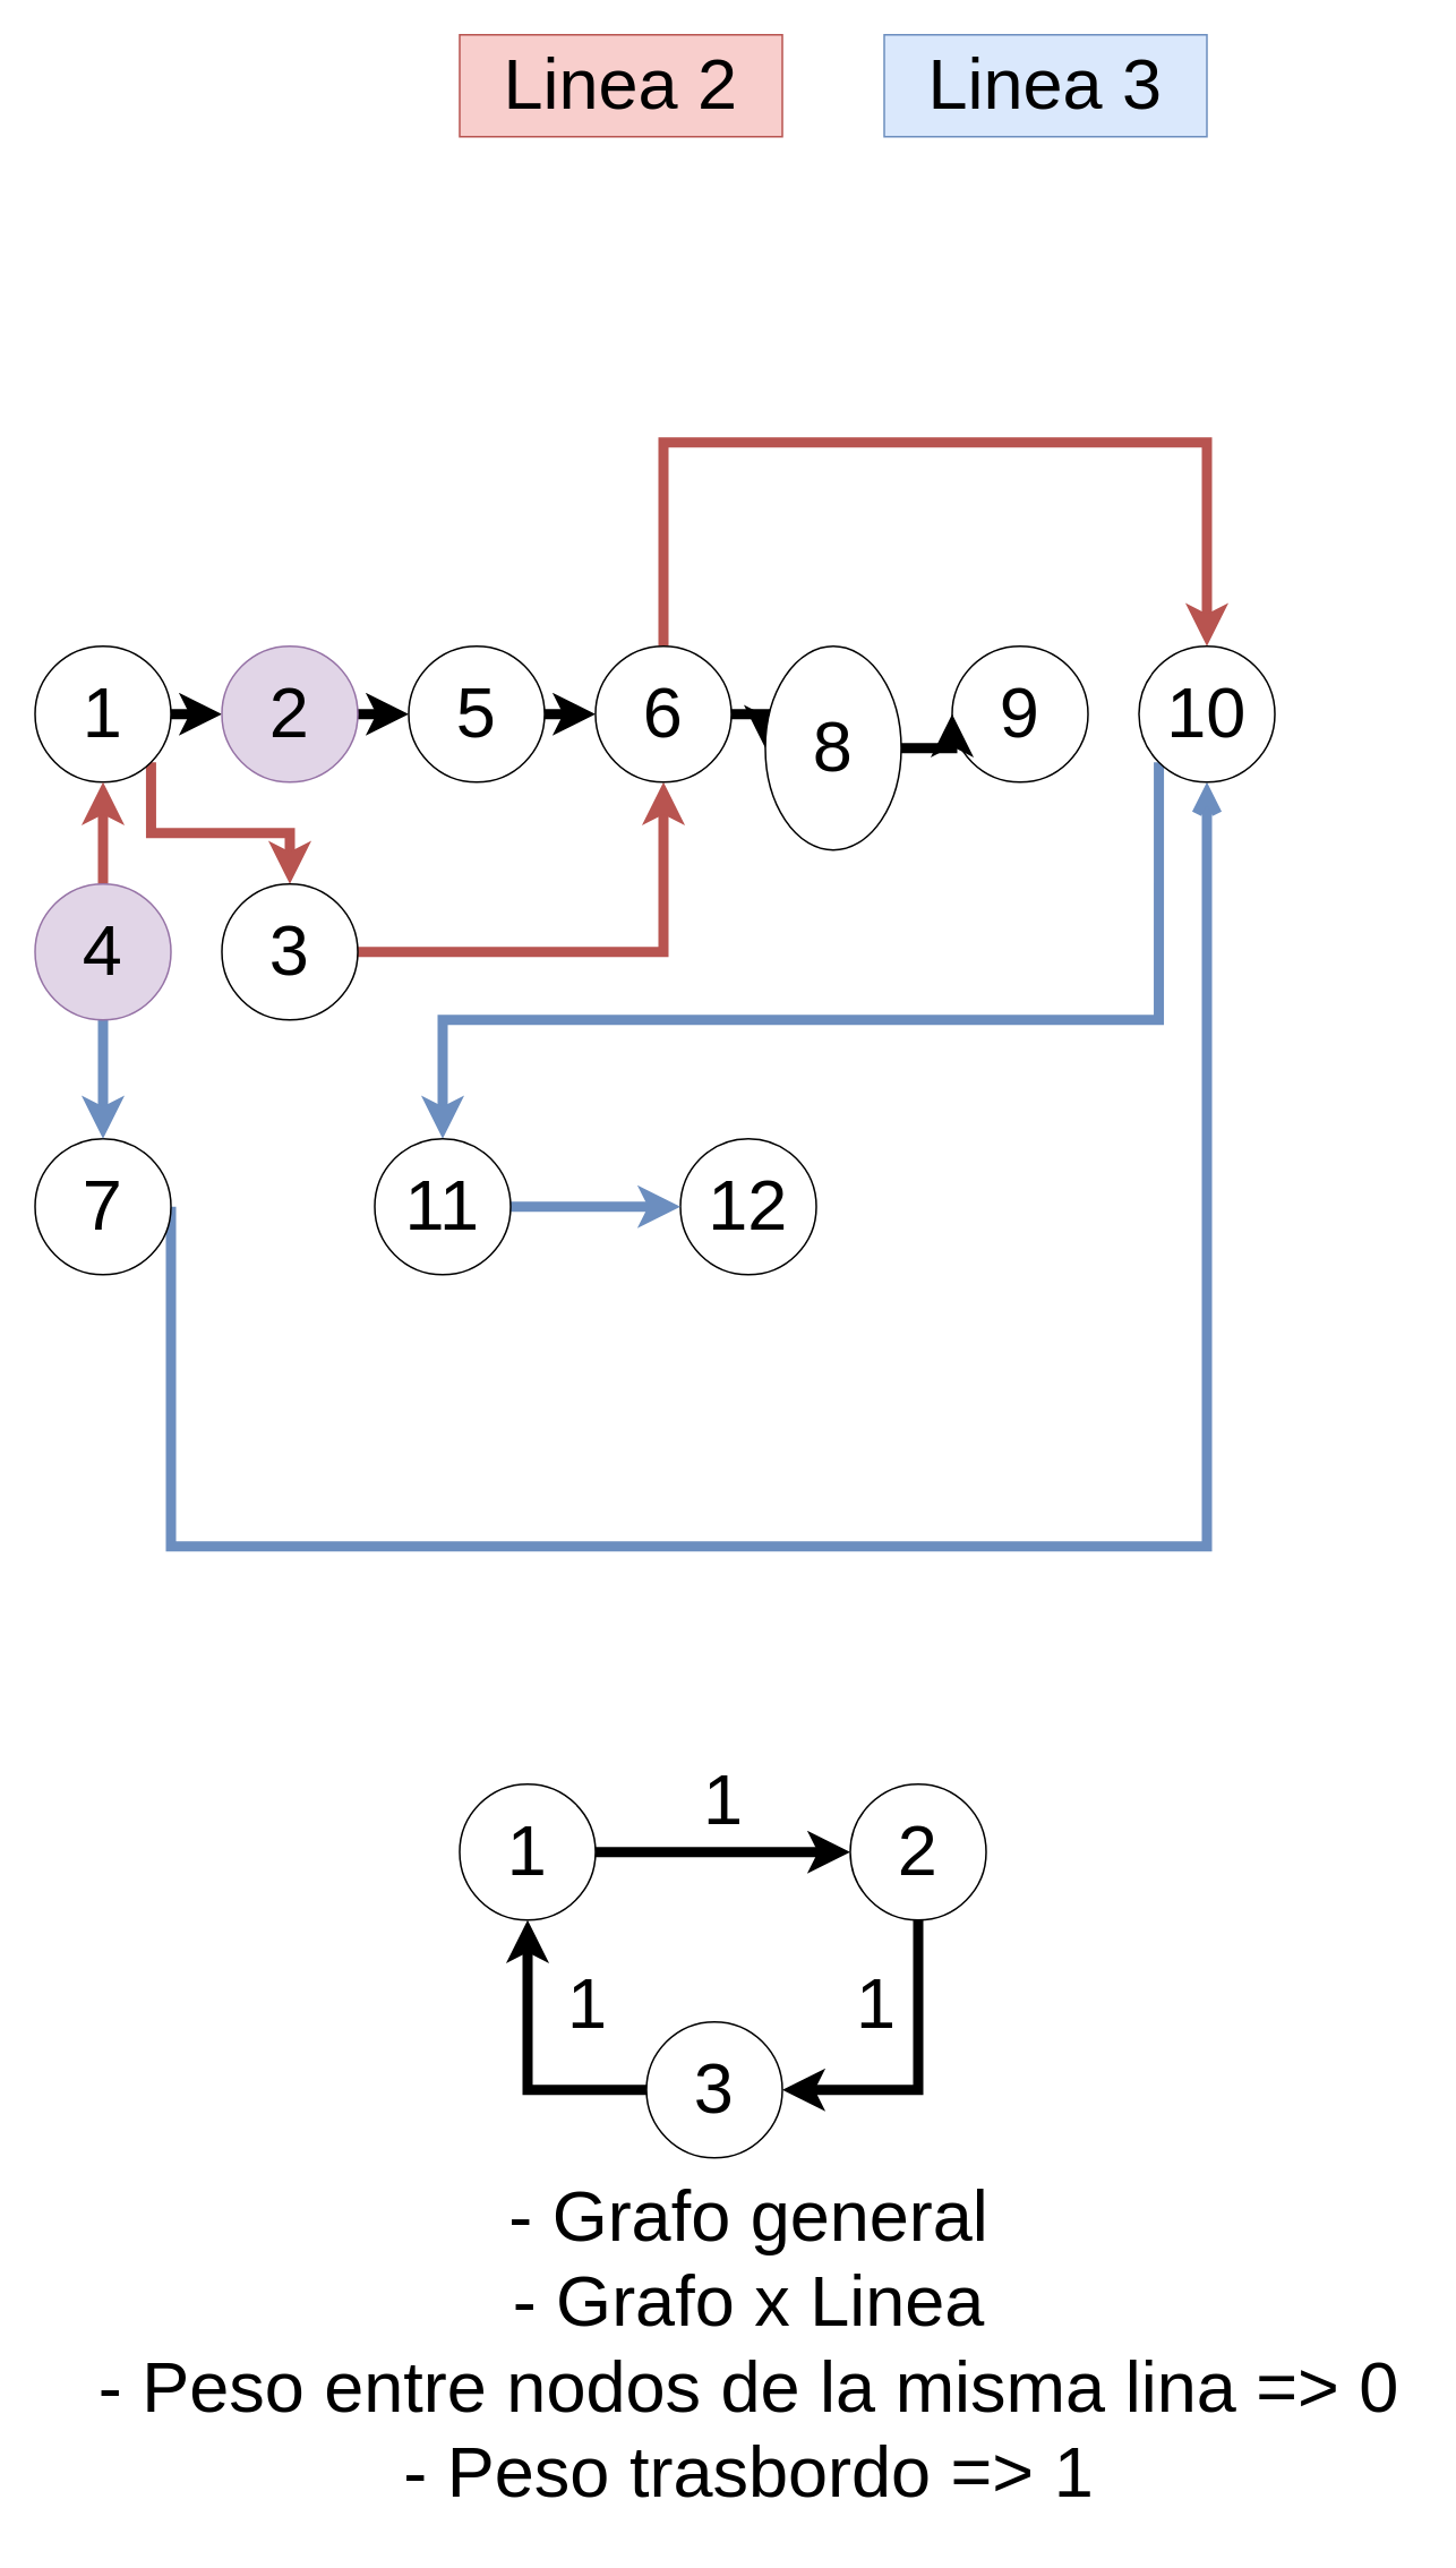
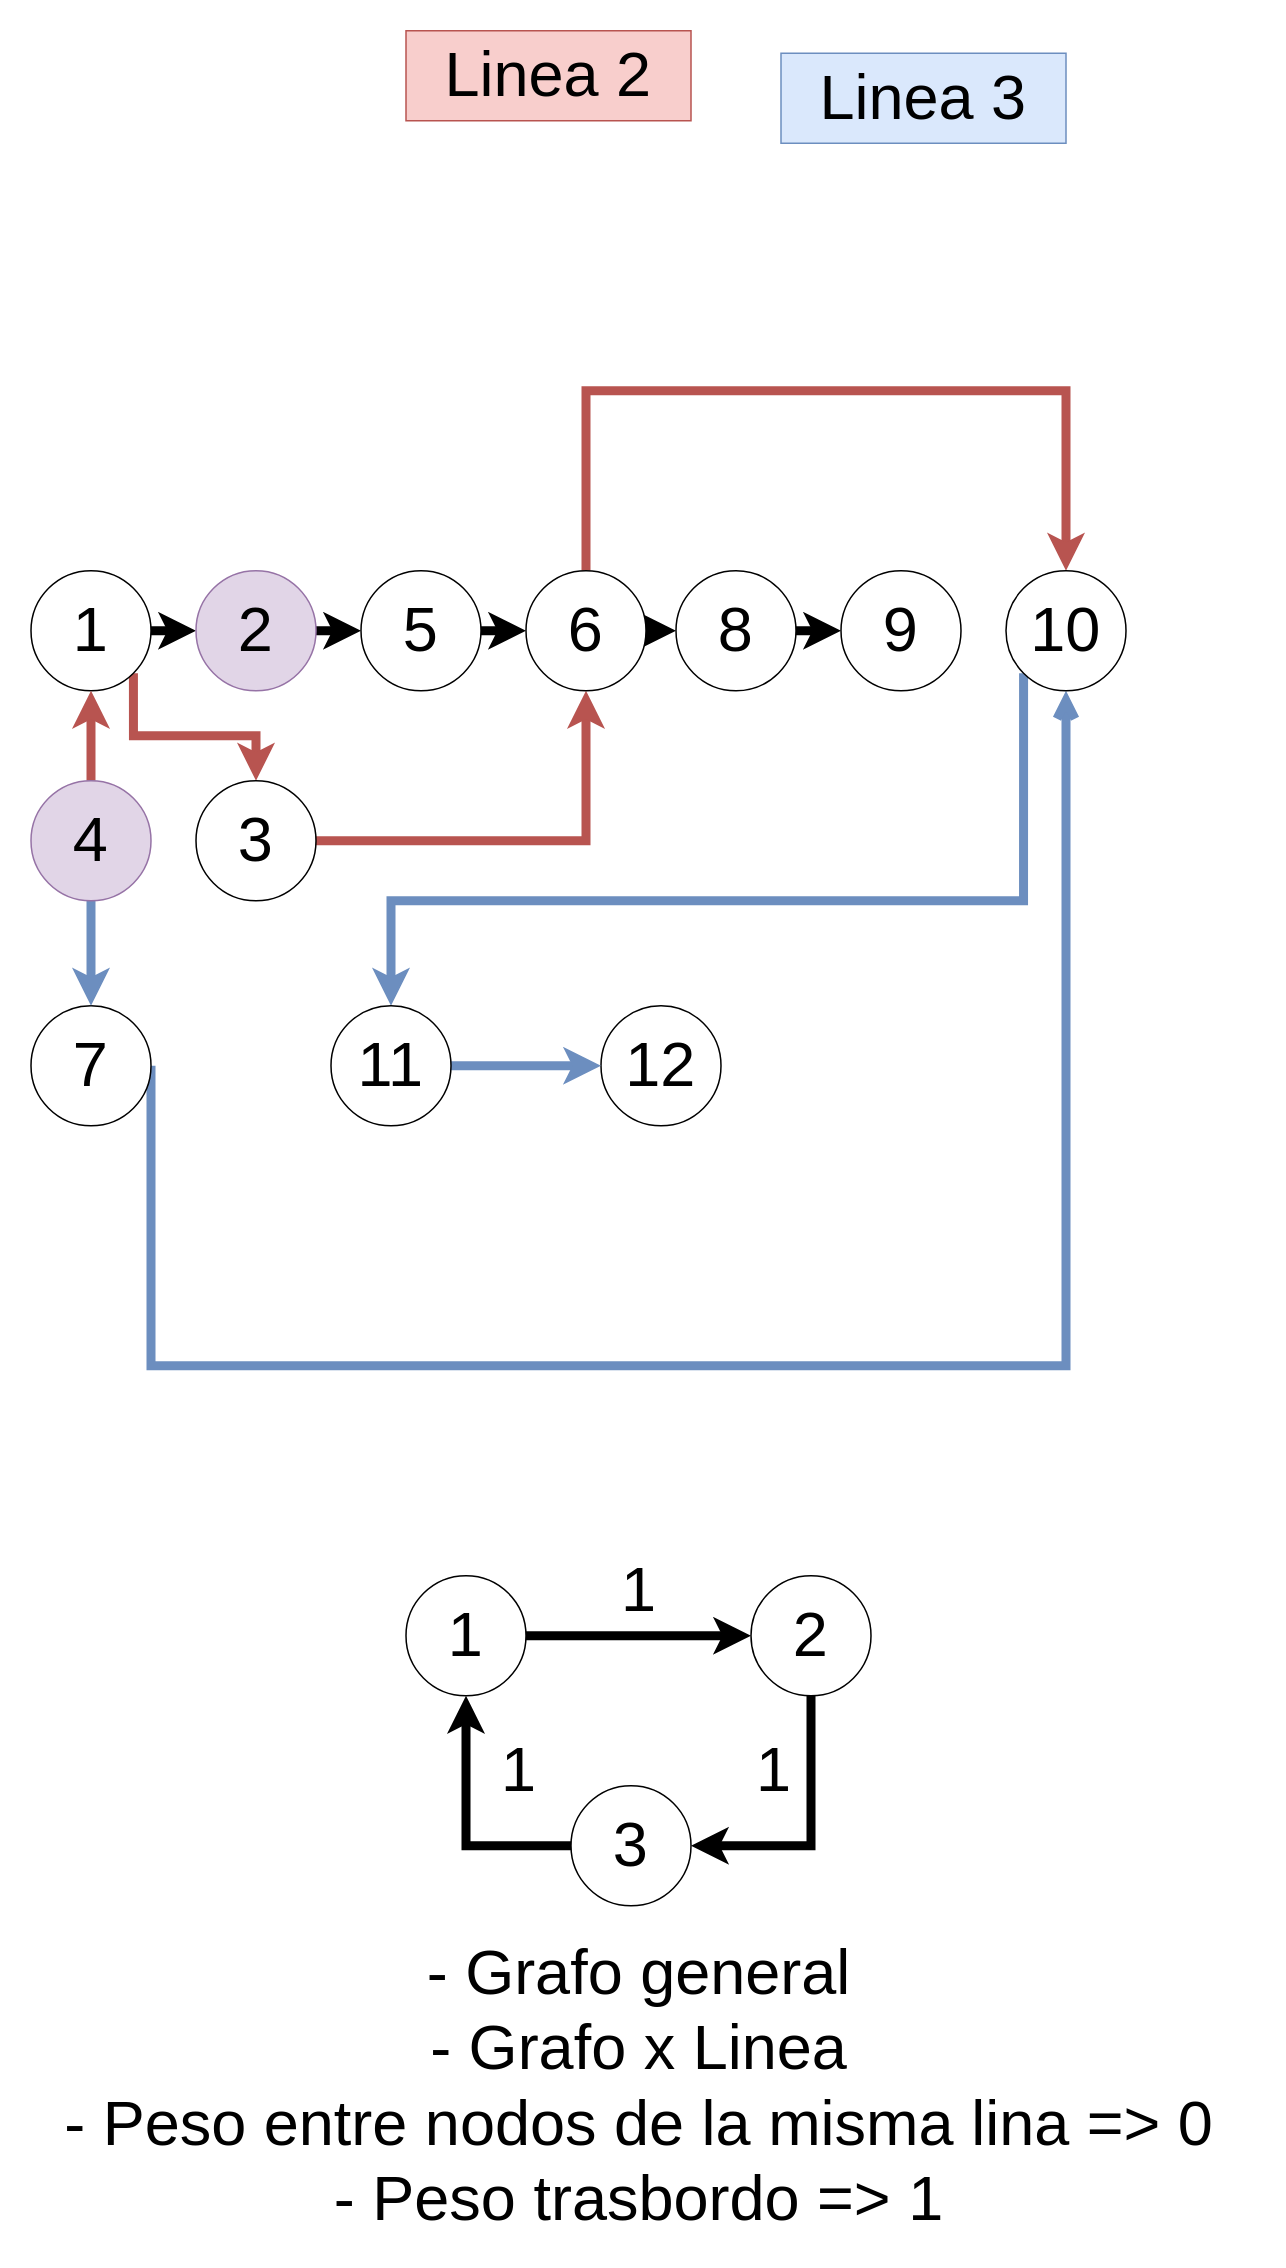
  <mxCell id="0" />
  <mxCell id="1" parent="0" />
  <mxCell id="2" style="edgeStyle=orthogonalEdgeStyle;rounded=0;orthogonalLoop=1;jettySize=auto;html=1;exitX=1;exitY=0.5;exitDx=0;exitDy=0;fontSize=42;strokeWidth=6;" edge="1" parent="1" source="3" target="18"><mxGeometry relative="1" as="geometry" /></mxCell>
  <mxCell id="3" value="5" style="ellipse;whiteSpace=wrap;html=1;aspect=fixed;fontSize=42;" vertex="1" parent="1"><mxGeometry x="240" y="380" width="80" height="80" as="geometry" /></mxCell>
  <mxCell id="4" style="edgeStyle=orthogonalEdgeStyle;rounded=0;orthogonalLoop=1;jettySize=auto;html=1;exitX=1;exitY=0.5;exitDx=0;exitDy=0;entryX=0.5;entryY=1;entryDx=0;entryDy=0;strokeWidth=6;fontSize=42;fillColor=#dae8fc;strokeColor=#6c8ebf;endArrow=open;" edge="1" parent="1" source="5" target="23"><mxGeometry relative="1" as="geometry"><Array as="points"><mxPoint x="100" y="910" /><mxPoint x="710" y="910" /></Array></mxGeometry></mxCell>
  <mxCell id="5" value="7" style="ellipse;whiteSpace=wrap;html=1;aspect=fixed;fontSize=42;" vertex="1" parent="1"><mxGeometry x="20" y="670" width="80" height="80" as="geometry" /></mxCell>
  <mxCell id="6" style="edgeStyle=orthogonalEdgeStyle;rounded=0;orthogonalLoop=1;jettySize=auto;html=1;exitX=1;exitY=0.5;exitDx=0;exitDy=0;fontSize=42;strokeWidth=6;" edge="1" parent="1" source="8" target="12"><mxGeometry relative="1" as="geometry" /></mxCell>
  <mxCell id="7" style="edgeStyle=orthogonalEdgeStyle;rounded=0;orthogonalLoop=1;jettySize=auto;html=1;exitX=1;exitY=1;exitDx=0;exitDy=0;strokeWidth=6;fontSize=42;fillColor=#f8cecc;strokeColor=#b85450;" edge="1" parent="1" source="8" target="10"><mxGeometry relative="1" as="geometry"><Array as="points"><mxPoint x="88" y="490" /><mxPoint x="170" y="490" /></Array></mxGeometry></mxCell>
  <mxCell id="8" value="1" style="ellipse;whiteSpace=wrap;html=1;aspect=fixed;fontSize=42;" vertex="1" parent="1"><mxGeometry x="20" y="380" width="80" height="80" as="geometry" /></mxCell>
  <mxCell id="9" style="edgeStyle=orthogonalEdgeStyle;rounded=0;orthogonalLoop=1;jettySize=auto;html=1;exitX=1;exitY=0.5;exitDx=0;exitDy=0;entryX=0.5;entryY=1;entryDx=0;entryDy=0;strokeWidth=6;fontSize=42;fillColor=#f8cecc;strokeColor=#b85450;" edge="1" parent="1" source="10" target="18"><mxGeometry relative="1" as="geometry" /></mxCell>
  <mxCell id="10" value="3" style="ellipse;whiteSpace=wrap;html=1;aspect=fixed;fontSize=42;" vertex="1" parent="1"><mxGeometry x="130" y="520" width="80" height="80" as="geometry" /></mxCell>
  <mxCell id="11" style="edgeStyle=orthogonalEdgeStyle;rounded=0;orthogonalLoop=1;jettySize=auto;html=1;exitX=1;exitY=0.5;exitDx=0;exitDy=0;fontSize=42;strokeWidth=6;" edge="1" parent="1" source="12" target="3"><mxGeometry relative="1" as="geometry" /></mxCell>
  <mxCell id="12" value="2" style="ellipse;whiteSpace=wrap;html=1;aspect=fixed;fontSize=42;fillColor=#e1d5e7;strokeColor=#9673a6;" vertex="1" parent="1"><mxGeometry x="130" y="380" width="80" height="80" as="geometry" /></mxCell>
  <mxCell id="13" style="edgeStyle=orthogonalEdgeStyle;rounded=0;orthogonalLoop=1;jettySize=auto;html=1;exitX=0.5;exitY=0;exitDx=0;exitDy=0;entryX=0.5;entryY=1;entryDx=0;entryDy=0;fontSize=42;fillColor=#f8cecc;strokeColor=#b85450;strokeWidth=6;" edge="1" parent="1" source="15" target="8"><mxGeometry relative="1" as="geometry" /></mxCell>
  <mxCell id="14" style="edgeStyle=orthogonalEdgeStyle;rounded=0;orthogonalLoop=1;jettySize=auto;html=1;exitX=0.5;exitY=1;exitDx=0;exitDy=0;entryX=0.5;entryY=0;entryDx=0;entryDy=0;strokeWidth=6;fontSize=42;fillColor=#dae8fc;strokeColor=#6c8ebf;" edge="1" parent="1" source="15" target="5"><mxGeometry relative="1" as="geometry" /></mxCell>
  <mxCell id="15" value="4" style="ellipse;whiteSpace=wrap;html=1;aspect=fixed;fontSize=42;fillColor=#e1d5e7;strokeColor=#9673a6;" vertex="1" parent="1"><mxGeometry x="20" y="520" width="80" height="80" as="geometry" /></mxCell>
  <mxCell id="16" style="edgeStyle=orthogonalEdgeStyle;rounded=0;orthogonalLoop=1;jettySize=auto;html=1;exitX=1;exitY=0.5;exitDx=0;exitDy=0;entryX=0;entryY=0.5;entryDx=0;entryDy=0;fontSize=42;strokeWidth=6;" edge="1" parent="1" source="18" target="21"><mxGeometry relative="1" as="geometry" /></mxCell>
  <mxCell id="17" style="edgeStyle=orthogonalEdgeStyle;rounded=0;orthogonalLoop=1;jettySize=auto;html=1;exitX=0.5;exitY=0;exitDx=0;exitDy=0;entryX=0.5;entryY=0;entryDx=0;entryDy=0;strokeWidth=6;fontSize=42;fillColor=#f8cecc;strokeColor=#b85450;" edge="1" parent="1" source="18" target="23"><mxGeometry relative="1" as="geometry"><Array as="points"><mxPoint x="390" y="260" /><mxPoint x="710" y="260" /></Array></mxGeometry></mxCell>
  <mxCell id="18" value="6" style="ellipse;whiteSpace=wrap;html=1;aspect=fixed;fontSize=42;" vertex="1" parent="1"><mxGeometry x="350" y="380" width="80" height="80" as="geometry" /></mxCell>
  <mxCell id="19" value="9" style="ellipse;whiteSpace=wrap;html=1;aspect=fixed;fontSize=42;" vertex="1" parent="1"><mxGeometry x="560" y="380" width="80" height="80" as="geometry" /></mxCell>
  <mxCell id="20" style="edgeStyle=orthogonalEdgeStyle;rounded=0;orthogonalLoop=1;jettySize=auto;html=1;exitX=1;exitY=0.5;exitDx=0;exitDy=0;entryX=0;entryY=0.5;entryDx=0;entryDy=0;fontSize=42;strokeWidth=6;" edge="1" parent="1" source="21" target="19"><mxGeometry relative="1" as="geometry" /></mxCell>
- <mxCell id="21" value="8" style="ellipse;whiteSpace=wrap;html=1;aspect=fixed;fontSize=42;" vertex="1" parent="1"><mxGeometry x="450" y="380" width="80" height="120" as="geometry" /></mxCell>
+ <mxCell id="21" value="8" style="ellipse;whiteSpace=wrap;html=1;aspect=fixed;fontSize=42;" vertex="1" parent="1"><mxGeometry x="450" y="380" width="80" height="80" as="geometry" /></mxCell>
  <mxCell id="22" style="edgeStyle=orthogonalEdgeStyle;rounded=0;orthogonalLoop=1;jettySize=auto;html=1;exitX=0;exitY=1;exitDx=0;exitDy=0;strokeWidth=6;fontSize=42;fillColor=#dae8fc;strokeColor=#6c8ebf;" edge="1" parent="1" source="23" target="26"><mxGeometry relative="1" as="geometry"><Array as="points"><mxPoint x="682" y="600" /><mxPoint x="260" y="600" /></Array></mxGeometry></mxCell>
  <mxCell id="23" value="10" style="ellipse;whiteSpace=wrap;html=1;aspect=fixed;fontSize=42;" vertex="1" parent="1"><mxGeometry x="670" y="380" width="80" height="80" as="geometry" /></mxCell>
  <mxCell id="24" value="12" style="ellipse;whiteSpace=wrap;html=1;aspect=fixed;fontSize=42;" vertex="1" parent="1"><mxGeometry x="400" y="670" width="80" height="80" as="geometry" /></mxCell>
  <mxCell id="25" style="edgeStyle=orthogonalEdgeStyle;rounded=0;orthogonalLoop=1;jettySize=auto;html=1;exitX=1;exitY=0.5;exitDx=0;exitDy=0;entryX=0;entryY=0.5;entryDx=0;entryDy=0;strokeWidth=6;fontSize=42;fillColor=#dae8fc;strokeColor=#6c8ebf;" edge="1" parent="1" source="26" target="24"><mxGeometry relative="1" as="geometry" /></mxCell>
  <mxCell id="26" value="11" style="ellipse;whiteSpace=wrap;html=1;aspect=fixed;fontSize=42;" vertex="1" parent="1"><mxGeometry x="220" y="670" width="80" height="80" as="geometry" /></mxCell>
  <mxCell id="27" value="Linea 2" style="rounded=0;whiteSpace=wrap;html=1;fontSize=42;fillColor=#f8cecc;strokeColor=#b85450;" vertex="1" parent="1"><mxGeometry x="270" y="20" width="190" height="60" as="geometry" /></mxCell>
- <mxCell id="28" value="Linea 3" style="rounded=0;whiteSpace=wrap;html=1;fontSize=42;fillColor=#dae8fc;strokeColor=#6c8ebf;" vertex="1" parent="1"><mxGeometry x="520" y="20" width="190" height="60" as="geometry" /></mxCell>
+ <mxCell id="28" value="Linea 3" style="rounded=0;whiteSpace=wrap;html=1;fontSize=42;fillColor=#dae8fc;strokeColor=#6c8ebf;" vertex="1" parent="1"><mxGeometry x="520" y="35" width="190" height="60" as="geometry" /></mxCell>
  <mxCell id="29" style="edgeStyle=orthogonalEdgeStyle;rounded=0;orthogonalLoop=1;jettySize=auto;html=1;entryX=0;entryY=0.5;entryDx=0;entryDy=0;strokeWidth=6;fontSize=42;" edge="1" parent="1" source="30" target="34"><mxGeometry relative="1" as="geometry" /></mxCell>
  <mxCell id="30" value="1" style="ellipse;whiteSpace=wrap;html=1;aspect=fixed;fontSize=42;" vertex="1" parent="1"><mxGeometry x="270" y="1050" width="80" height="80" as="geometry" /></mxCell>
  <mxCell id="31" style="edgeStyle=orthogonalEdgeStyle;rounded=0;orthogonalLoop=1;jettySize=auto;html=1;exitX=0;exitY=0.5;exitDx=0;exitDy=0;entryX=0.5;entryY=1;entryDx=0;entryDy=0;strokeWidth=6;fontSize=42;" edge="1" parent="1" source="32" target="30"><mxGeometry relative="1" as="geometry" /></mxCell>
  <mxCell id="32" value="3" style="ellipse;whiteSpace=wrap;html=1;aspect=fixed;fontSize=42;" vertex="1" parent="1"><mxGeometry x="380" y="1190" width="80" height="80" as="geometry" /></mxCell>
  <mxCell id="33" style="edgeStyle=orthogonalEdgeStyle;rounded=0;orthogonalLoop=1;jettySize=auto;html=1;exitX=0.5;exitY=1;exitDx=0;exitDy=0;entryX=1;entryY=0.5;entryDx=0;entryDy=0;strokeWidth=6;fontSize=42;" edge="1" parent="1" source="34" target="32"><mxGeometry relative="1" as="geometry" /></mxCell>
  <mxCell id="34" value="2" style="ellipse;whiteSpace=wrap;html=1;aspect=fixed;fontSize=42;" vertex="1" parent="1"><mxGeometry x="500" y="1050" width="80" height="80" as="geometry" /></mxCell>
  <mxCell id="35" value="1" style="text;html=1;align=center;verticalAlign=middle;resizable=0;points=[];autosize=1;strokeColor=none;fillColor=none;fontSize=42;" vertex="1" parent="1"><mxGeometry x="400" y="1030" width="50" height="60" as="geometry" /></mxCell>
  <mxCell id="36" value="1" style="text;html=1;align=center;verticalAlign=middle;resizable=0;points=[];autosize=1;strokeColor=none;fillColor=none;fontSize=42;" vertex="1" parent="1"><mxGeometry x="320" y="1150" width="50" height="60" as="geometry" /></mxCell>
  <mxCell id="37" value="1" style="text;html=1;align=center;verticalAlign=middle;resizable=0;points=[];autosize=1;strokeColor=none;fillColor=none;fontSize=42;" vertex="1" parent="1"><mxGeometry x="490" y="1150" width="50" height="60" as="geometry" /></mxCell>
- <mxCell id="38" value="- Grafo general&lt;br&gt;- Grafo x Linea&lt;br&gt;- Peso entre nodos de la misma lina =&amp;gt; 0&lt;br&gt;- Peso trasbordo =&amp;gt; 1" style="text;html=1;resizable=0;autosize=1;align=center;verticalAlign=middle;points=[];fillColor=none;strokeColor=none;rounded=0;fontSize=42;" vertex="1" parent="1"><mxGeometry x="45" y="1270" width="790" height="220" as="geometry" /></mxCell>
+ <mxCell id="38" value="- Grafo general&lt;br&gt;- Grafo x Linea&lt;br&gt;- Peso entre nodos de la misma lina =&amp;gt; 0&lt;br&gt;- Peso trasbordo =&amp;gt; 1" style="text;html=1;resizable=0;autosize=1;align=center;verticalAlign=middle;points=[];fillColor=none;strokeColor=none;rounded=0;fontSize=42;" vertex="1" parent="1"><mxGeometry x="30" y="1280" width="790" height="220" as="geometry" /></mxCell>
